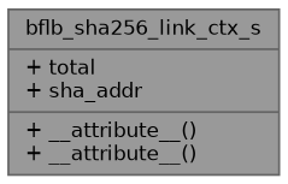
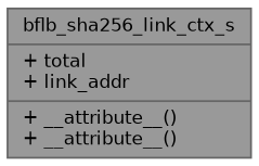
  digraph {
-   n1 [color=gray40 fillcolor=grey60 fontcolor=black fontname=Helvetica fontsize=10 height=0.2 label="{bflb_sha256_link_ctx_s\n|+ total\l+ sha_addr\l|+ __attribute__()\l+ __attribute__()\l}" shape=record style=filled width=0.4]
+   n1 [color=gray40 fillcolor=grey60 fontcolor=black fontname=Helvetica fontsize=10 height=0.2 label="{bflb_sha256_link_ctx_s\n|+ total\l+ link_addr\l|+ __attribute__()\l+ __attribute__()\l}" shape=record style=filled width=0.4]
  }
